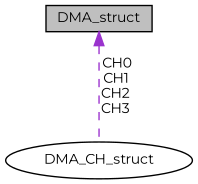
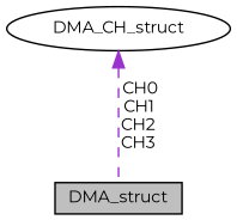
  digraph {
    fontname=Montserrat
    node [color=black fontname=Montserrat fontsize=10 style=filled]
    n1 [fillcolor=grey75 fontcolor=black height=0.2 label=DMA_struct shape=box width=0.4]
    n2 [fillcolor=white height=0.2 label=DMA_CH_struct shape=ellipse width=0.4]
-   n1 -> n2 [color=darkorchid3 dir=back fontname=Montserrat fontsize=10 label=" CH0\nCH1\nCH2\nCH3" labelfontname=Helvetica labelfontsize=10 style=dashed]
+   n2 -> n1 [color=darkorchid3 dir=back fontname=Montserrat fontsize=10 label=" CH0\nCH1\nCH2\nCH3" labelfontname=Helvetica labelfontsize=10 style=dashed]
  }
